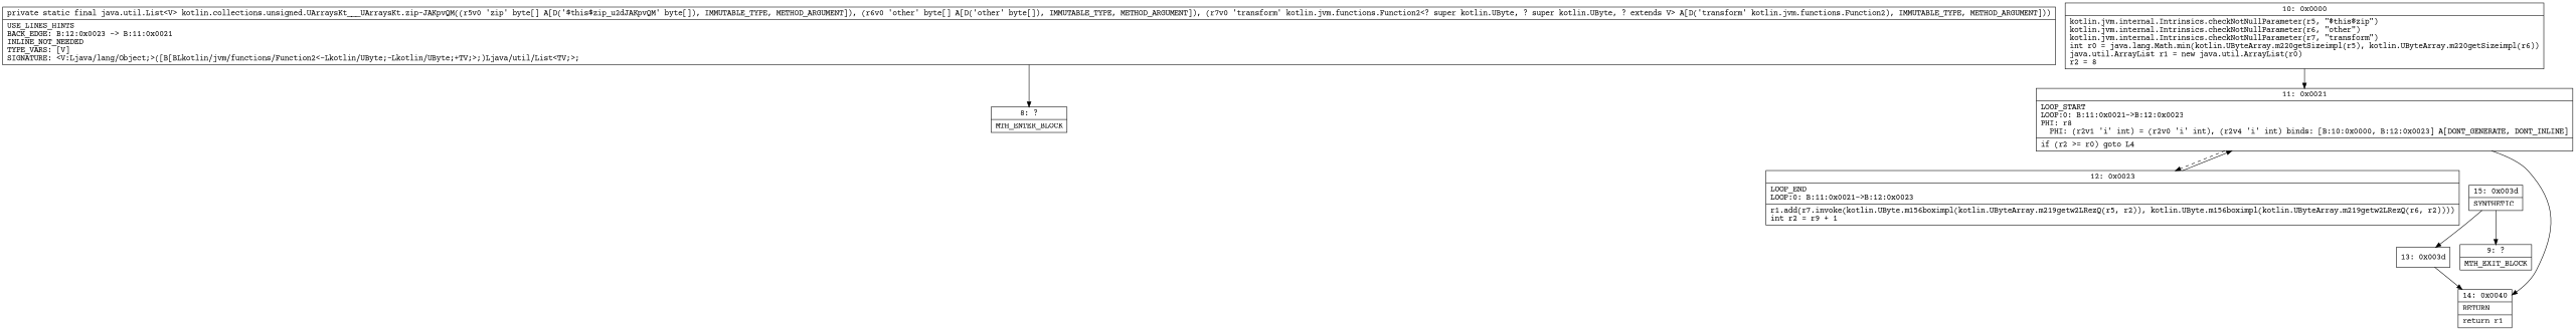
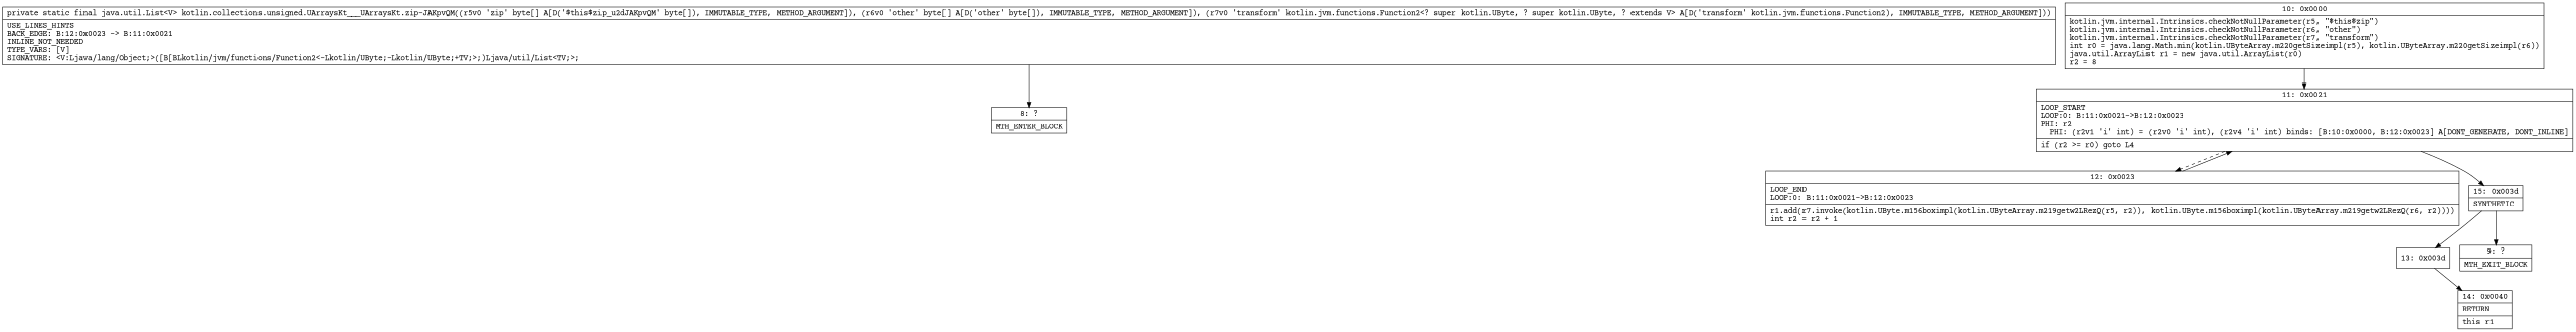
  digraph {
    fontname="Courier Prime"
    node [fontname="Courier Prime" shape=record]
    edge [fontname="Courier Prime"]
    n1 [label="{8\:\ ?|MTH_ENTER_BLOCK\l}"]
    n2 [label="{10\:\ 0x0000|kotlin.jvm.internal.Intrinsics.checkNotNullParameter(r5, \"$this$zip\")\lkotlin.jvm.internal.Intrinsics.checkNotNullParameter(r6, \"other\")\lkotlin.jvm.internal.Intrinsics.checkNotNullParameter(r7, \"transform\")\lint r0 = java.lang.Math.min(kotlin.UByteArray.m220getSizeimpl(r5), kotlin.UByteArray.m220getSizeimpl(r6))\ljava.util.ArrayList r1 = new java.util.ArrayList(r0)\lr2 = 8\l}"]
-   n3 [label="{11\:\ 0x0021|LOOP_START\lLOOP:0: B:11:0x0021\-\>B:12:0x0023\lPHI: r8 \l  PHI: (r2v1 'i' int) = (r2v0 'i' int), (r2v4 'i' int) binds: [B:10:0x0000, B:12:0x0023] A[DONT_GENERATE, DONT_INLINE]\l|if (r2 \>= r0) goto L4\l}"]
-   n4 [label="{12\:\ 0x0023|LOOP_END\lLOOP:0: B:11:0x0021\-\>B:12:0x0023\l|r1.add(r7.invoke(kotlin.UByte.m156boximpl(kotlin.UByteArray.m219getw2LRezQ(r5, r2)), kotlin.UByte.m156boximpl(kotlin.UByteArray.m219getw2LRezQ(r6, r2))))\lint r2 = r9 + 1\l}"]
+   n3 [label="{11\:\ 0x0021|LOOP_START\lLOOP:0: B:11:0x0021\-\>B:12:0x0023\lPHI: r2 \l  PHI: (r2v1 'i' int) = (r2v0 'i' int), (r2v4 'i' int) binds: [B:10:0x0000, B:12:0x0023] A[DONT_GENERATE, DONT_INLINE]\l|if (r2 \>= r0) goto L4\l}"]
+   n4 [label="{12\:\ 0x0023|LOOP_END\lLOOP:0: B:11:0x0021\-\>B:12:0x0023\l|r1.add(r7.invoke(kotlin.UByte.m156boximpl(kotlin.UByteArray.m219getw2LRezQ(r5, r2)), kotlin.UByte.m156boximpl(kotlin.UByteArray.m219getw2LRezQ(r6, r2))))\lint r2 = r2 + 1\l}"]
    n5 [label="{15\:\ 0x003d|SYNTHETIC\l}"]
    n6 [label="{13\:\ 0x003d}"]
    n7 [label="{9\:\ ?|MTH_EXIT_BLOCK\l}"]
-   n8 [label="{14\:\ 0x0040|RETURN\l|return r1\l}"]
+   n8 [label="{14\:\ 0x0040|RETURN\l|this r1\l}"]
    n9 [label="{private static final java.util.List\<V\> kotlin.collections.unsigned.UArraysKt___UArraysKt.zip\-JAKpvQM((r5v0 'zip' byte[] A[D('$this$zip_u2dJAKpvQM' byte[]), IMMUTABLE_TYPE, METHOD_ARGUMENT]), (r6v0 'other' byte[] A[D('other' byte[]), IMMUTABLE_TYPE, METHOD_ARGUMENT]), (r7v0 'transform' kotlin.jvm.functions.Function2\<? super kotlin.UByte, ? super kotlin.UByte, ? extends V\> A[D('transform' kotlin.jvm.functions.Function2), IMMUTABLE_TYPE, METHOD_ARGUMENT]))  | USE_LINES_HINTS\lBACK_EDGE: B:12:0x0023 \-\> B:11:0x0021\lINLINE_NOT_NEEDED\lTYPE_VARS: [V]\lSIGNATURE: \<V:Ljava\/lang\/Object;\>([B[BLkotlin\/jvm\/functions\/Function2\<\-Lkotlin\/UByte;\-Lkotlin\/UByte;+TV;\>;)Ljava\/util\/List\<TV;\>;\l}"]
    n2 -> n3
    n3 -> n4 [style=dashed]
-   n3 -> n8
+   n3 -> n5
    n4 -> n3
    n5 -> n6
    n5 -> n7
    n6 -> n8
    n9 -> n1
  }
